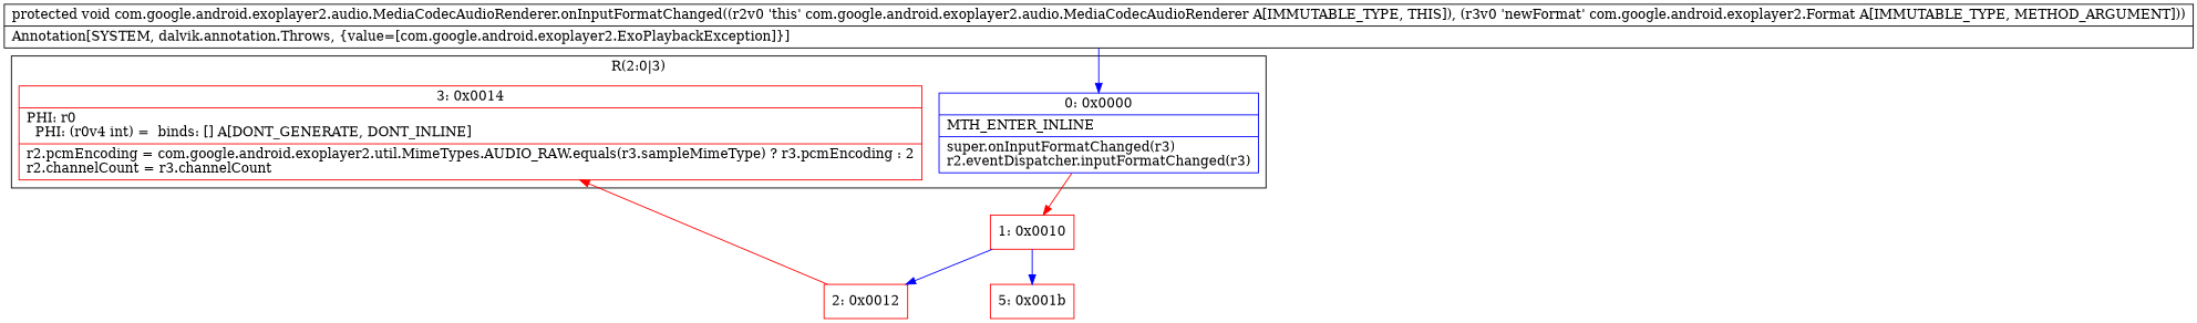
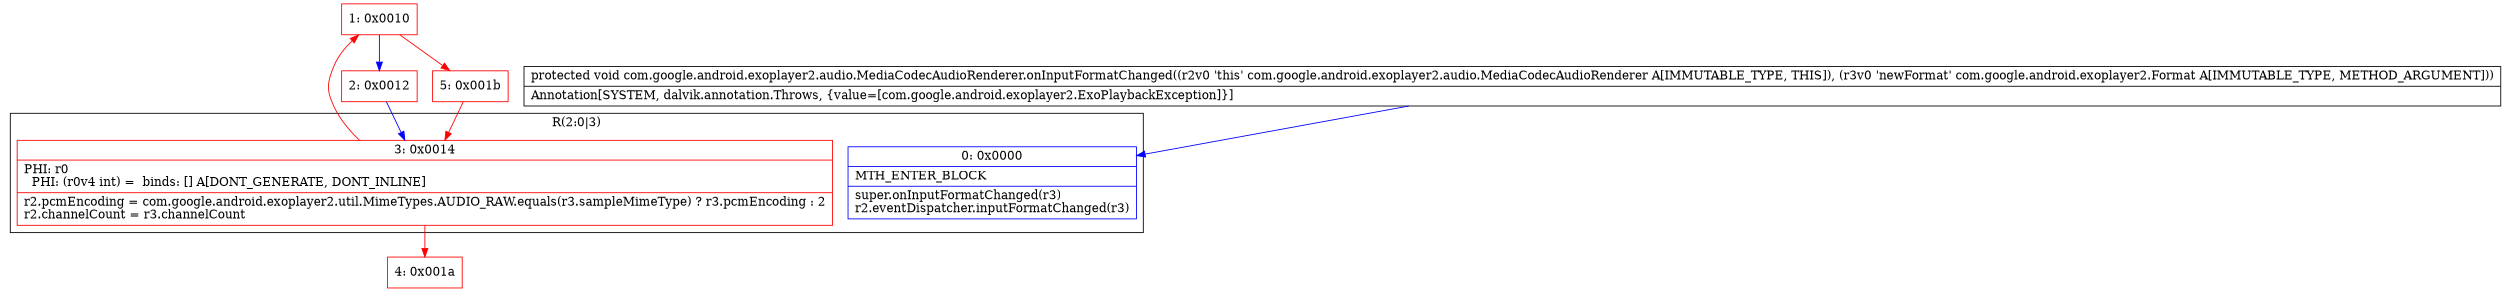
  digraph {
    node [color=red shape=record]
    edge [color=red]
-   n1 [color=blue label="{0\:\ 0x0000|MTH_ENTER_INLINE\l|super.onInputFormatChanged(r3)\lr2.eventDispatcher.inputFormatChanged(r3)\l}"]
+   n1 [color=blue label="{0\:\ 0x0000|MTH_ENTER_BLOCK\l|super.onInputFormatChanged(r3)\lr2.eventDispatcher.inputFormatChanged(r3)\l}"]
    n2 [label="{3\:\ 0x0014|PHI: r0 \l  PHI: (r0v4 int) =  binds: [] A[DONT_GENERATE, DONT_INLINE]\l|r2.pcmEncoding = com.google.android.exoplayer2.util.MimeTypes.AUDIO_RAW.equals(r3.sampleMimeType) ? r3.pcmEncoding : 2\lr2.channelCount = r3.channelCount\l}"]
    n3 [label="{1\:\ 0x0010}"]
+   n4 [label="{4\:\ 0x001a}"]
    n5 [label="{2\:\ 0x0012}"]
    n6 [label="{5\:\ 0x001b}"]
    n7 [label="{protected void com.google.android.exoplayer2.audio.MediaCodecAudioRenderer.onInputFormatChanged((r2v0 'this' com.google.android.exoplayer2.audio.MediaCodecAudioRenderer A[IMMUTABLE_TYPE, THIS]), (r3v0 'newFormat' com.google.android.exoplayer2.Format A[IMMUTABLE_TYPE, METHOD_ARGUMENT]))  | Annotation[SYSTEM, dalvik.annotation.Throws, \{value=[com.google.android.exoplayer2.ExoPlaybackException]\}]\l}" color=""]
    subgraph cluster_1 {
      label="R(2:0|3)"
      n1
      n2
    }
-   n1 -> n3
+   n2 -> n3
+   n2 -> n4
    n3 -> n5 [color=blue]
-   n3 -> n6 [color=blue]
-   n5 -> n2
+   n3 -> n6
+   n5 -> n2 [color=blue]
+   n6 -> n2
    n7 -> n1 [color=blue]
  }
